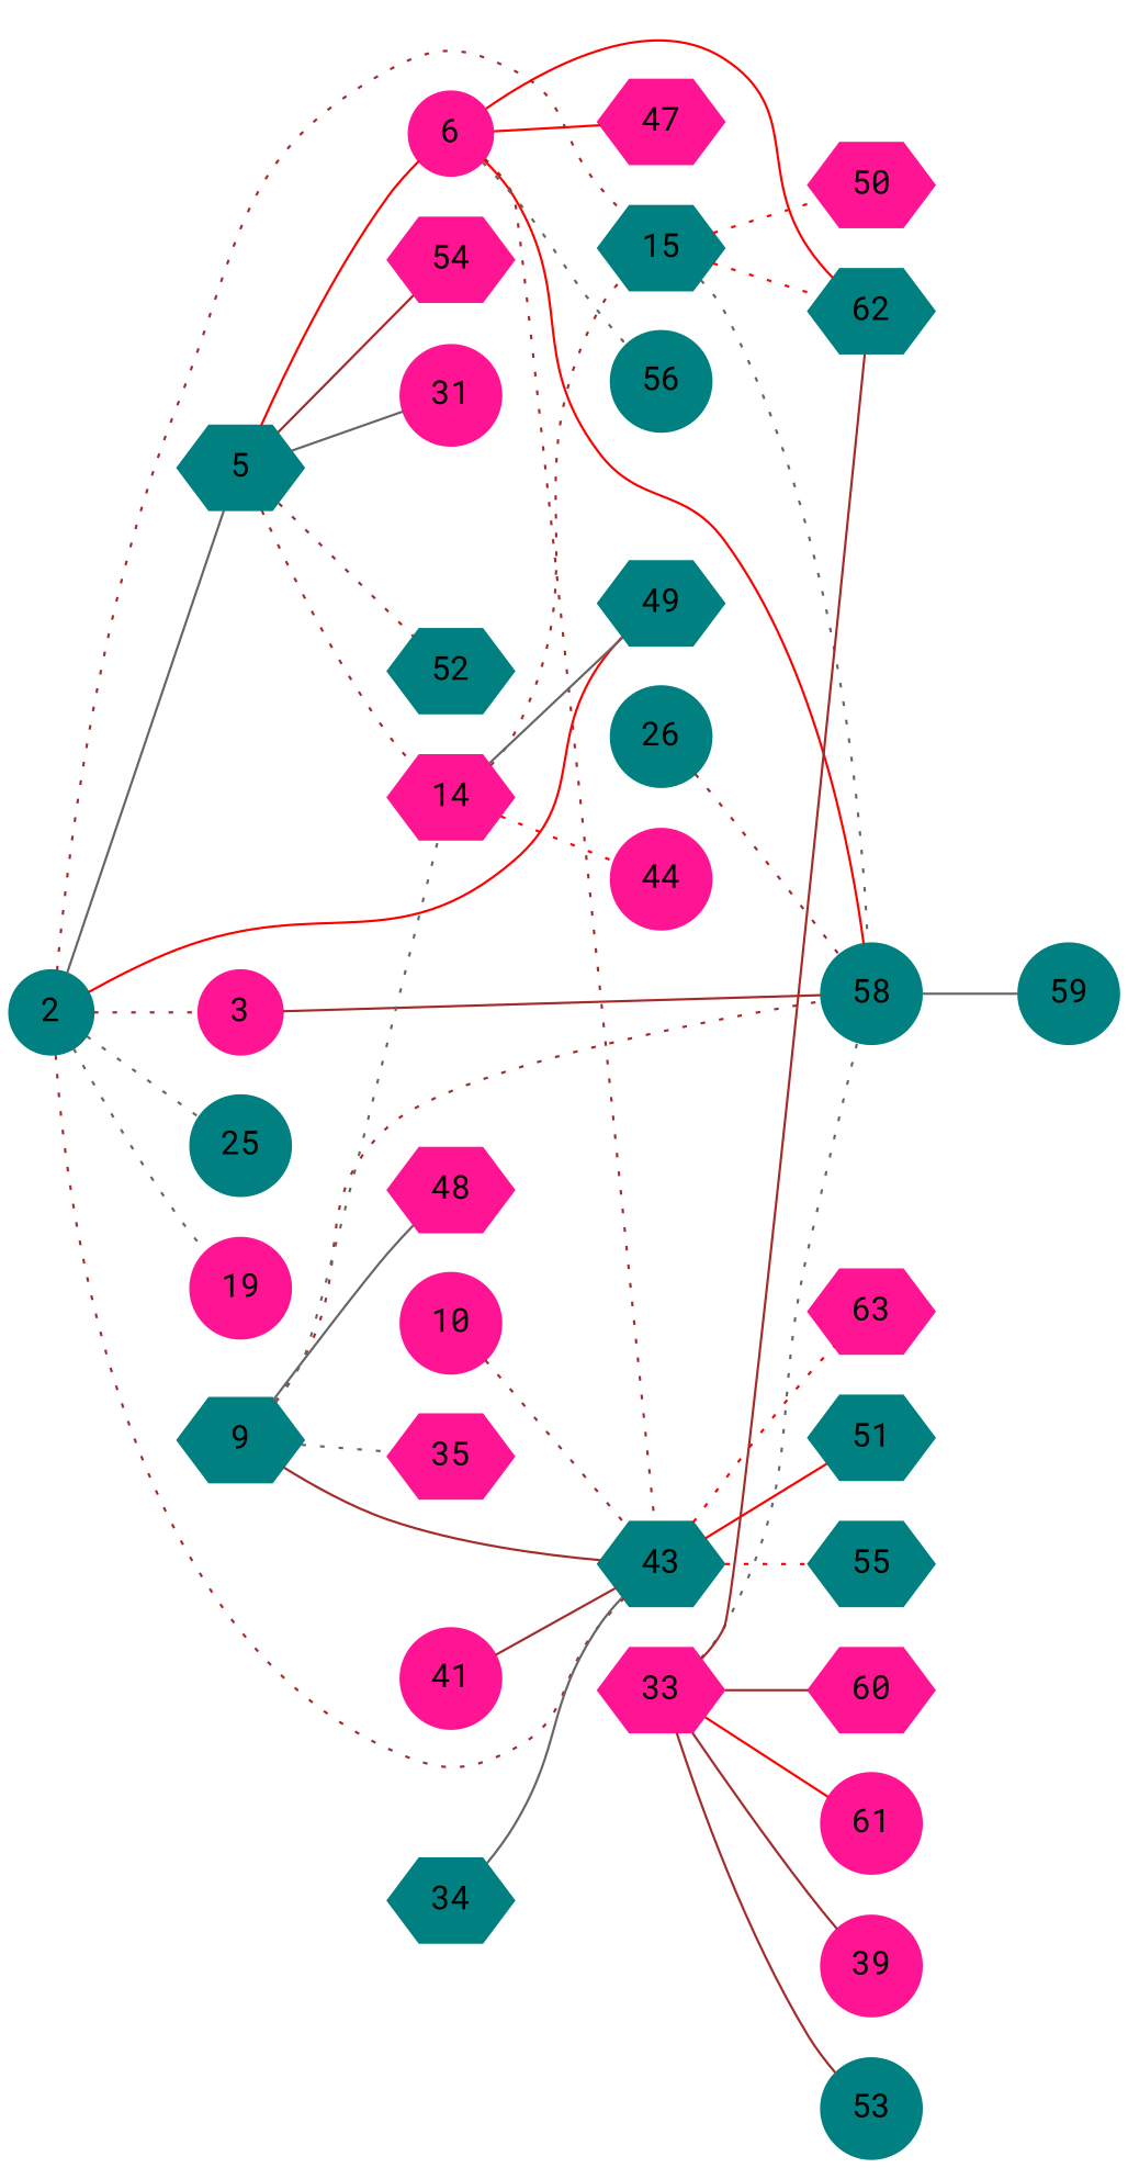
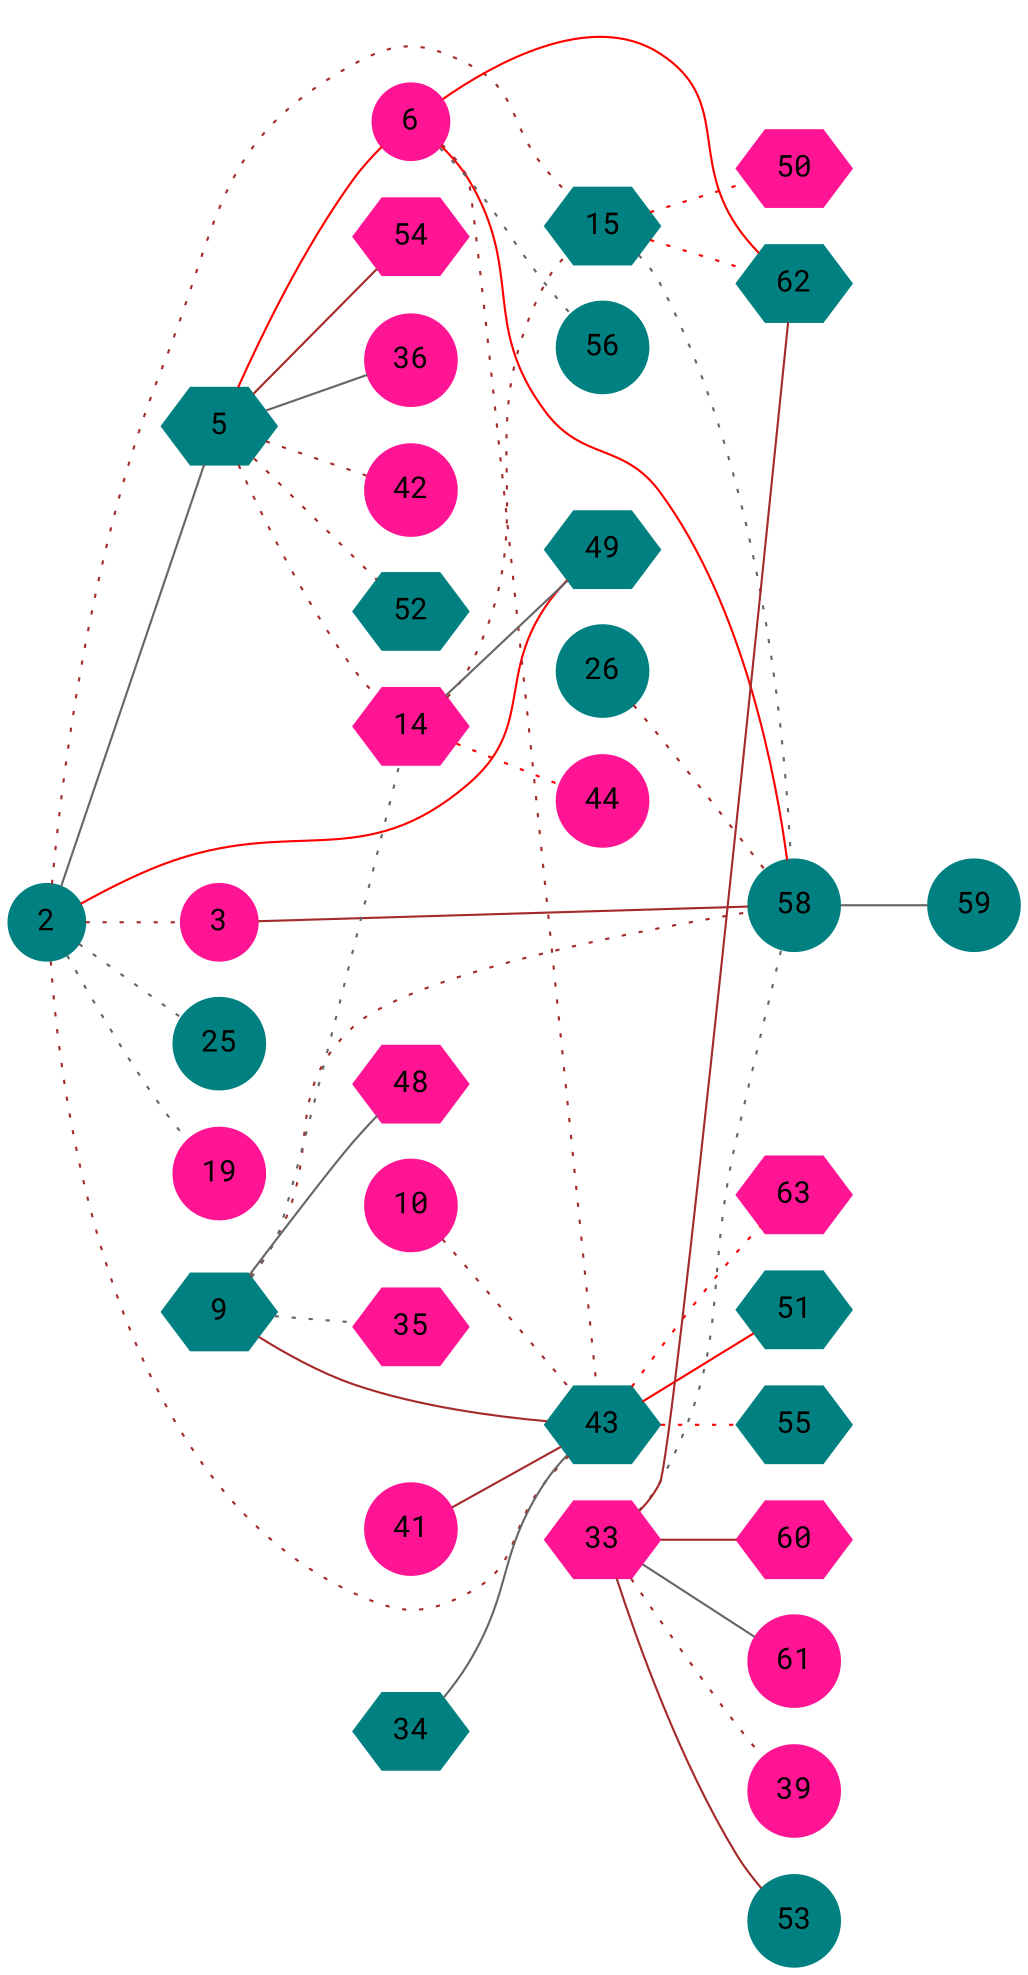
  graph {
    fontname="Roboto Mono"
    rankdir=LR
    node [color=deeppink fontname="Roboto Mono" shape=hexagon style=filled]
    edge [color=brown fontname="Roboto Mono" style=dotted]
    3 [shape=circle super="+1"]
    58 [color=teal shape=circle super="+12"]
    2 [color=teal shape=circle]
    5 [color=teal]
    15 [color=teal super="+13"]
    25 [color=teal shape=circle]
    n7 [label=19 shape=circle super="+24"]
    43 [color=teal super="+28+37+8"]
    49 [color=teal super="+16"]
    6 [shape=circle super="+4"]
    14
-   31 [shape=circle]
+   31 [shape=circle label=36]
+   42 [shape=circle]
    52 [color=teal]
    54
    62 [color=teal super="+46+57"]
    50 [super="+30+38"]
    51 [color=teal]
    55 [color=teal super="+22"]
    63 [super="+17"]
    59 [color=teal shape=circle]
-   47
    56 [color=teal shape=circle]
    44 [shape=circle]
    9 [color=teal super="+7"]
    35
    48 [super="+32+45"]
    26 [color=teal shape=circle]
    33 [super="+10"]
    39 [shape=circle]
    53 [color=teal shape=circle]
    60
    61 [shape=circle super="+27"]
    34 [color=teal]
    n35 [label=10 shape=circle super="+36"]
    41 [shape=circle]
    3 -- 58 [style=solid]
    58 -- 59 [color=gray40 style=solid]
    2 -- 3 [weight=2]
    2 -- 5 [color=gray40 style=solid]
    2 -- 15
    2 -- 25 [color=gray40]
    2 -- n7 [color=gray40]
    2 -- 43 [weight=2]
    2 -- 49 [color=red style=solid]
    5 -- 6 [color=red style=solid weight=2]
    5 -- 14
    5 -- 31 [color=gray40 style=solid]
+   5 -- 42
    5 -- 52
    5 -- 54 [style=solid]
    15 -- 58 [color=gray40]
    15 -- 62 [color=red]
    15 -- 50 [color=red]
    43 -- 51 [color=red style=solid]
    43 -- 55 [color=red]
    43 -- 63 [color=red]
    6 -- 58 [color=red style=solid]
    6 -- 43
    6 -- 62 [color=red style=solid]
-   6 -- 47 [color=red style=solid]
    6 -- 56 [color=gray40]
    14 -- 15 [weight=2]
    14 -- 49 [color=gray40 style=solid]
    14 -- 44 [color=red]
    9 -- 58
    9 -- 43 [style=solid weight=2]
    9 -- 14 [color=gray40]
    9 -- 35 [color=gray40]
    9 -- 48 [color=gray40 style=solid]
    26 -- 58
    33 -- 58 [color=gray40 weight=2]
    33 -- 62 [style=solid]
-   33 -- 39 [style=solid]
+   33 -- 39
    33 -- 53 [style=solid]
    33 -- 60 [style=solid]
-   33 -- 61 [color=red style=solid]
+   33 -- 61 [color=gray40 style=solid]
    34 -- 43 [color=gray40 style=solid]
    n35 -- 43
    41 -- 43 [style=solid]
  }
